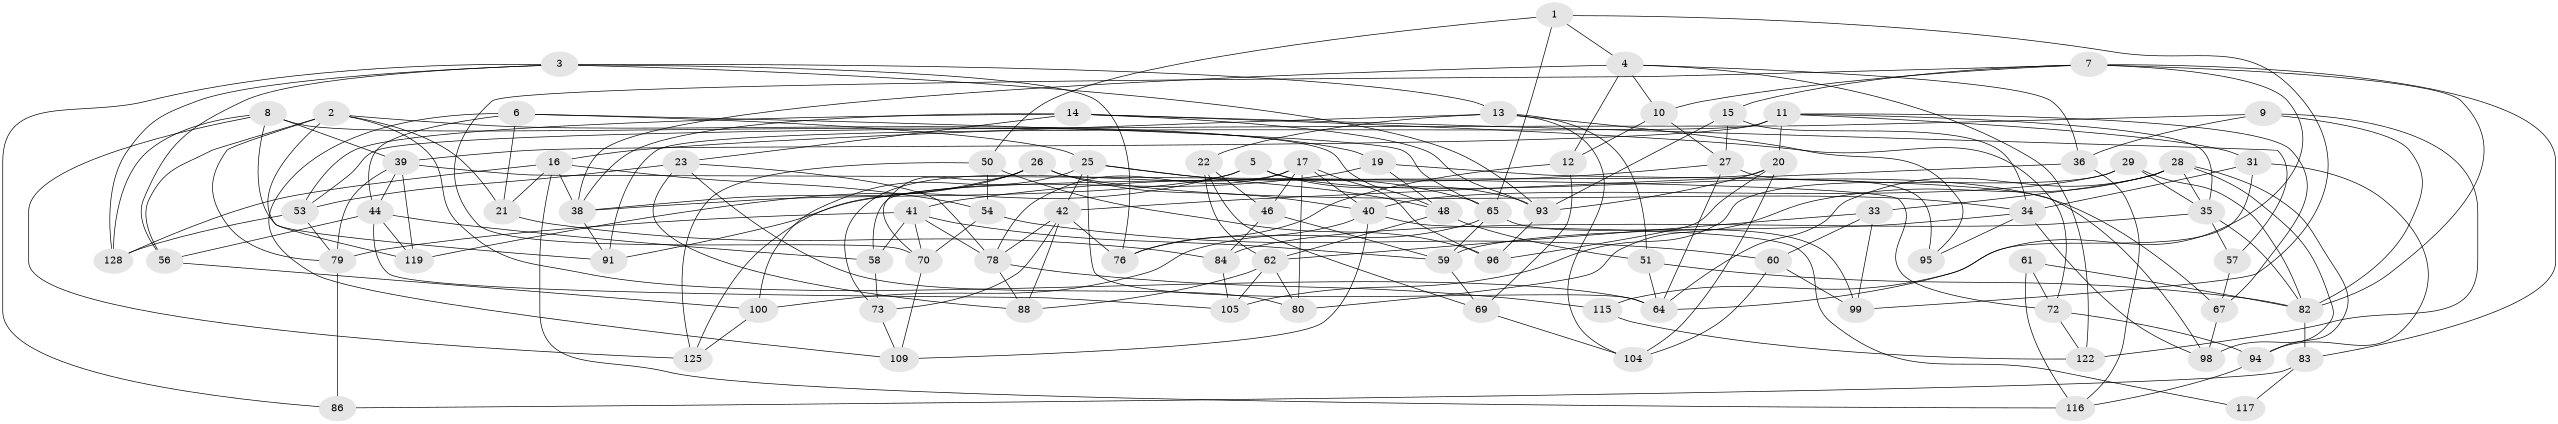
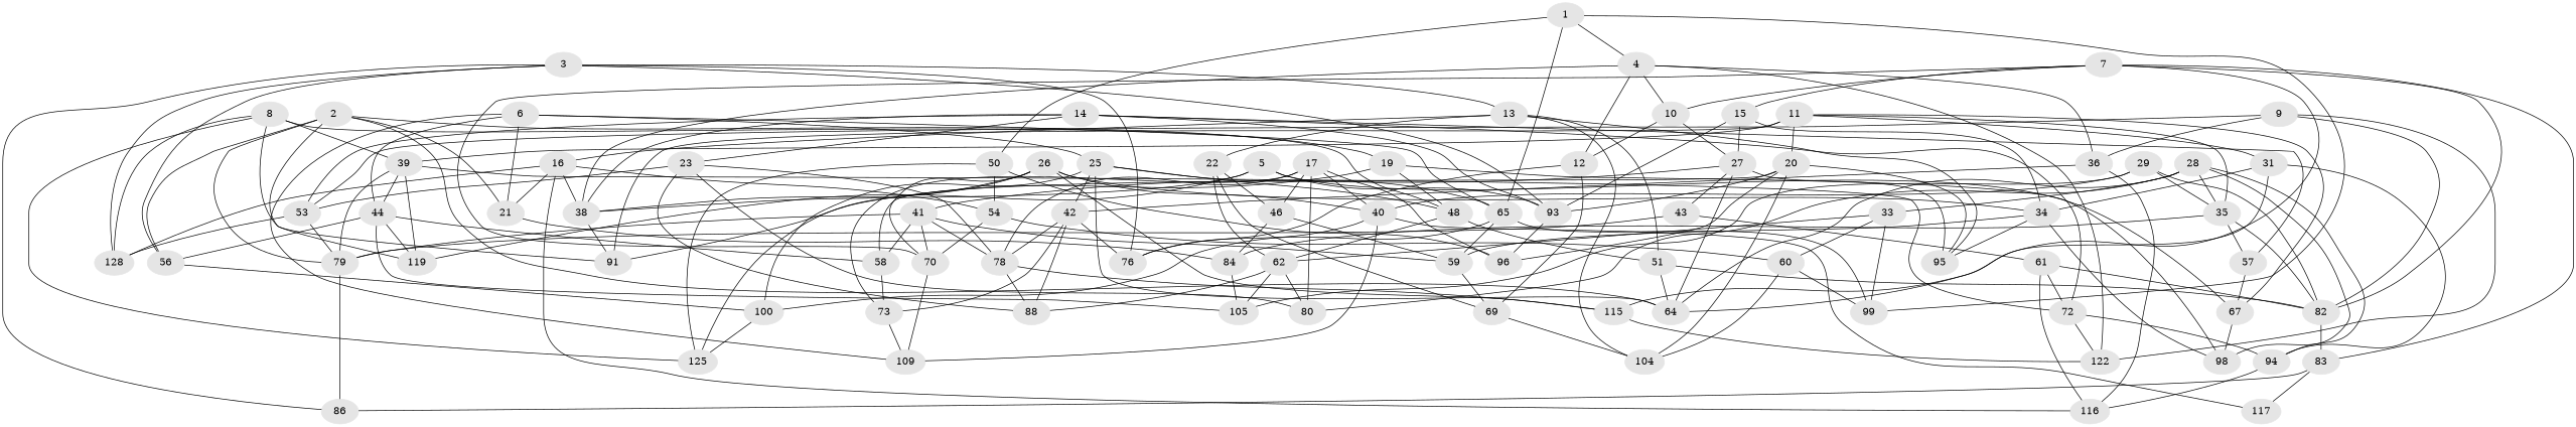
  graph {
    node [color=gray90 style=filled]
    4 [super="+30"]
    10 [super="+121"]
    12
    36
    38 [super="+85"]
    122
    1
    50
    65 [super="+123"]
    99
    125
    54
    96
    100
    59
    2 [super="+55"]
    19
    21 [super="+101"]
    56
    64 [super="+124"]
    79 [super="+81"]
    119
    48 [super="+87"]
    91
    98
    84
    86
    3 [super="+49"]
    13 [super="+103"]
    76
    93 [super="+114"]
    n32 [label=128]
    16 [super="+102"]
    22
    51
    95
    104
    27 [super="+110"]
    69
    116
    42 [super="+68"]
    5
    67
    6 [super="+71"]
    25 [super="+74"]
    44 [super="+112"]
    109
    58
    105
    7 [super="+92"]
    15
    70 [super="+111"]
    82 [super="+108"]
    83
    115
    34 [super="+52"]
    117
    8 [super="+97"]
    39 [super="+107"]
    72 [super="+106"]
    62 [super="+120"]
    9
    53 [super="+77"]
    41 [super="+45"]
+   43
    11 [super="+47"]
    20 [super="+66"]
    31
    35 [super="+63"]
    94
    57
    46
    14 [super="+18"]
    23 [super="+113"]
    78 [super="+89"]
    80
    88
    60
    17 [super="+24"]
    40 [super="+75"]
    73
    26 [super="+90"]
    61
    28 [super="+32"]
    33
    29
    4 -- 10
    4 -- 12
    4 -- 36
    4 -- 38
    4 -- 122
    10 -- 12
    10 -- 27
    12 -- 76
    12 -- 69
    36 -- 116
    36 -- 42
    38 -- 91
    1 -- 4
    1 -- 50
    1 -- 65
    1 -- 99
    50 -- 125
    50 -- 54
    50 -- 96
    65 -- 99
    65 -- 100
    65 -- 59
    54 -- 70
    54 -- 60
    100 -- 125
    59 -- 69
    2 -- 19
    2 -- 21
    2 -- 56
    2 -- 64
    2 -- 79
    2 -- 119
    19 -- 48
    19 -- 91
    19 -- 98
    21 -- 84
    56 -- 100
    79 -- 86
    48 -- 51
    48 -- 62
    84 -- 105
    3 -- 56
    3 -- 86
    3 -- 13
    3 -- 76
    3 -- 93
    3 -- n32
    13 -- 16
    13 -- 22
    13 -- 51
    13 -- 95
    13 -- 104
    93 -- 96
    16 -- 38
    16 -- 54
    16 -- 21
    16 -- n32
    16 -- 116
    22 -- 69
    22 -- 62
    22 -- 46
    51 -- 64
    51 -- 82
    27 -- 64
    27 -- 95
    27 -- 41
+   27 -- 43
    69 -- 104
    42 -- 76
    42 -- 78
    42 -- 88
    42 -- 73
    5 -- 38
    5 -- 119
    5 -- 93
    5 -- 67
    67 -- 98
    6 -- 65
    6 -- 21 [weight=2]
    6 -- 25
    6 -- 44
    6 -- 109
    25 -- 65
    25 -- 100
    25 -- 64
    25 -- 48
    25 -- 42
    44 -- 56
    44 -- 119
    44 -- 58
    44 -- 105
    58 -- 73
    7 -- 10
    7 -- 15
    7 -- 70
    7 -- 82
    7 -- 83
    7 -- 115
    15 -- 93
    15 -- 27
    15 -- 34
    70 -- 109
    82 -- 83
    83 -- 86
    83 -- 117
    115 -- 122
    34 -- 59
    34 -- 98
    34 -- 95
    8 -- 125
    8 -- 48 [weight=2]
    8 -- 91
    8 -- n32
    8 -- 39
    39 -- 79
    39 -- 119
    39 -- 44
    39 -- 72
    72 -- 122
    72 -- 94
    62 -- 105
    62 -- 80
    62 -- 88
    9 -- 36
    9 -- 122
    9 -- 82
    9 -- 53
    53 -- 79
    53 -- n32
    41 -- 59
    41 -- 79
    41 -- 58
    41 -- 70
    41 -- 78
+   43 -- 79
+   43 -- 61
    11 -- 91
    11 -- 67
    11 -- 39
    11 -- 20
    11 -- 31
    11 -- 35
    20 -- 96
    20 -- 93
+   20 -- 95
    20 -- 104
    20 -- 58
    31 -- 64
    31 -- 34
    31 -- 94
    35 -- 84
    35 -- 82
    35 -- 57
    94 -- 116
    57 -- 67
    46 -- 59
    46 -- 84
    14 -- 38
    14 -- 93
    14 -- 72
    14 -- 53
    14 -- 57
    14 -- 23
    23 -- 53 [weight=2]
    23 -- 78
    23 -- 80
    23 -- 88
    78 -- 115
    78 -- 88
    60 -- 99
    60 -- 104
    17 -- 96
    17 -- 46
    17 -- 78
    17 -- 80
    17 -- 40
    17 -- 73
    40 -- 76
    40 -- 109
    40 -- 117
    73 -- 109
    26 -- 38
    26 -- 125
    26 -- 70
+   26 -- 115
    26 -- 34
    26 -- 40
    61 -- 116
    61 -- 82
    61 -- 72
    28 -- 64
    28 -- 98
    28 -- 35
    28 -- 94
    28 -- 80
    28 -- 33
    33 -- 99
    33 -- 62
    33 -- 60
    29 -- 105
    29 -- 82
    29 -- 35
    29 -- 40
  }
